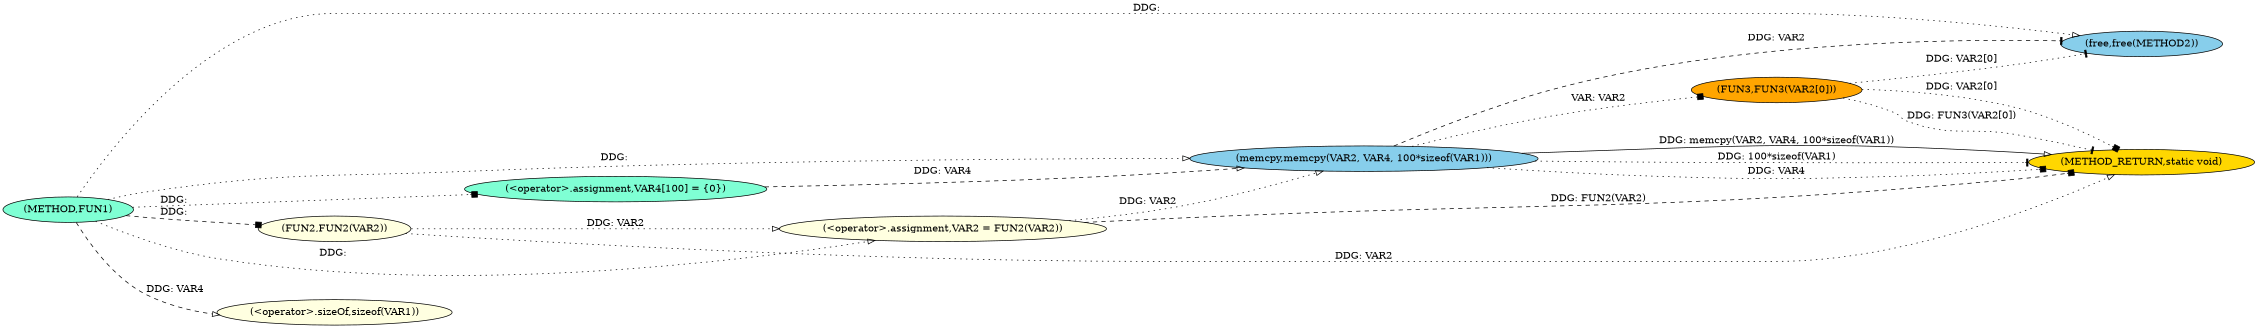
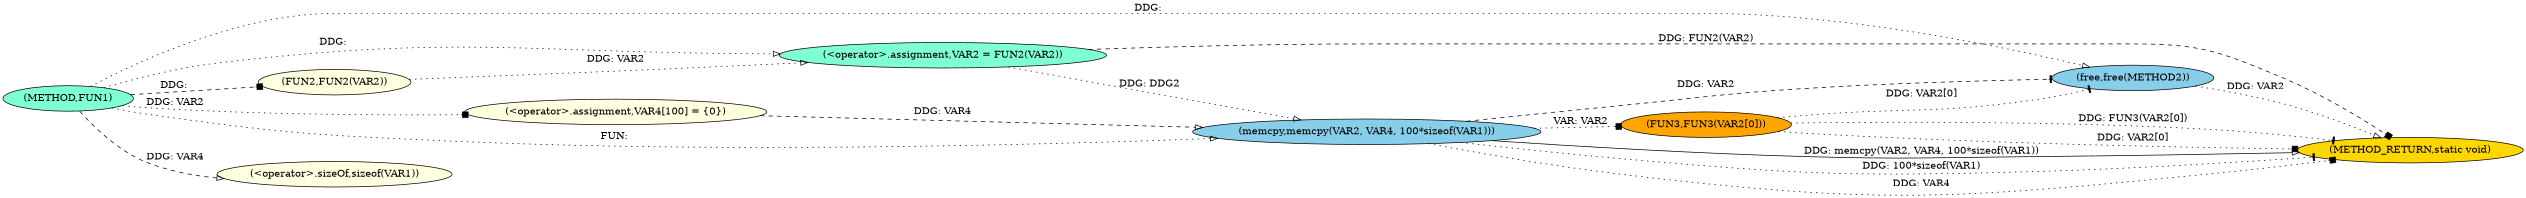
  digraph {
    rankdir=LR
    node [fillcolor=aquamarine style=filled]
    edge [arrowhead=onormal style=dotted]
    n1 [label="(METHOD,FUN1)"]
-   n2 [fillcolor=lightyellow label="(<operator>.assignment,VAR2 = FUN2(VAR2))"]
+   n2 [label="(<operator>.assignment,VAR2 = FUN2(VAR2))"]
    n3 [fillcolor=lightyellow label="(FUN2,FUN2(VAR2))"]
-   n4 [label="(<operator>.assignment,VAR4[100] = {0})"]
+   n4 [fillcolor=lightyellow label="(<operator>.assignment,VAR4[100] = {0})"]
    n5 [fillcolor=skyblue label="(memcpy,memcpy(VAR2, VAR4, 100*sizeof(VAR1)))"]
    n6 [fillcolor=lightyellow label="(<operator>.sizeOf,sizeof(VAR1))"]
    n7 [fillcolor=skyblue label="(free,free(METHOD2))"]
    n8 [fillcolor=gold label="(METHOD_RETURN,static void)"]
    n9 [fillcolor=orange label="(FUN3,FUN3(VAR2[0]))"]
    n1 -> n2 [label="DDG: "]
    n1 -> n3 [arrowhead=box label="DDG: " style=dashed]
-   n1 -> n4 [arrowhead=box label="DDG: "]
-   n1 -> n5 [label="DDG: "]
+   n1 -> n4 [arrowhead=box label="DDG: VAR2"]
+   n1 -> n5 [label="FUN: "]
    n1 -> n6 [label="DDG: VAR4" style=dashed]
    n1 -> n7 [label="DDG: "]
-   n2 -> n5 [label="DDG: VAR2"]
+   n2 -> n5 [label="DDG: DDG2"]
    n2 -> n8 [arrowhead=box label="DDG: FUN2(VAR2)" style=dashed]
    n3 -> n2 [label="DDG: VAR2"]
    n4 -> n5 [label="DDG: VAR4" style=dashed]
    n5 -> n7 [arrowhead=tee label="DDG: VAR2" style=dashed]
    n5 -> n8 [label="DDG: memcpy(VAR2, VAR4, 100*sizeof(VAR1))" style=solid]
    n5 -> n8 [arrowhead=tee label="DDG: 100*sizeof(VAR1)"]
    n5 -> n8 [arrowhead=box label="DDG: VAR4"]
    n5 -> n9 [arrowhead=box label="VAR: VAR2"]
-   n3 -> n8 [label="DDG: VAR2"]
+   n7 -> n8 [label="DDG: VAR2"]
    n9 -> n7 [arrowhead=tee label="DDG: VAR2[0]"]
    n9 -> n8 [arrowhead=box label="DDG: VAR2[0]"]
    n9 -> n8 [arrowhead=tee label="DDG: FUN3(VAR2[0])"]
  }
